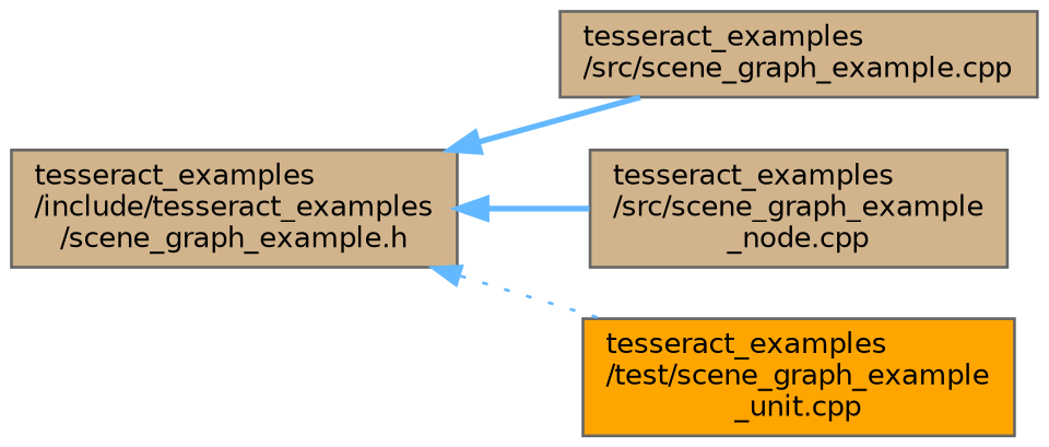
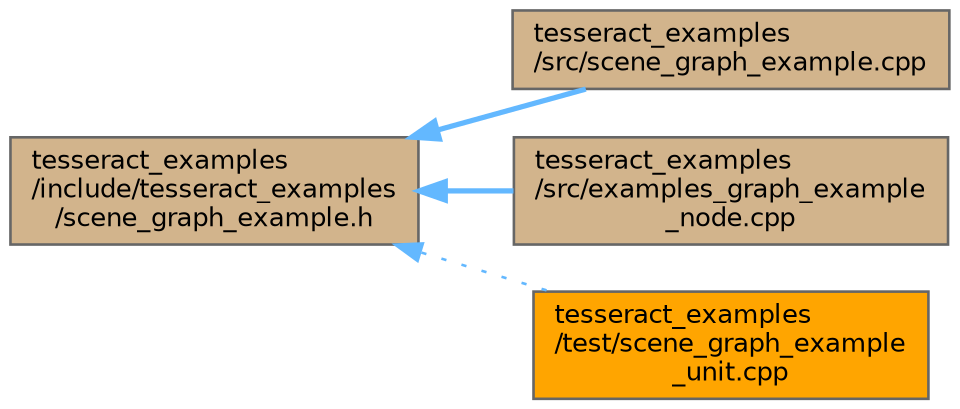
  digraph {
    rankdir=LR
    node [color=grey40 fillcolor=tan fontname=Helvetica fontsize=10 shape=box style=filled]
    edge [color=steelblue1 dir=back fontname=Helvetica fontsize=10 labelfontname=Helvetica labelfontsize=10 style=bold]
    n1 [color=gray40 fontcolor=black height=0.2 label="tesseract_examples\l/include/tesseract_examples\l/scene_graph_example.h" width=0.4]
    n2 [height=0.2 label="tesseract_examples\l/src/scene_graph_example.cpp" width=0.4]
-   n3 [height=0.2 label="tesseract_examples\l/src/scene_graph_example\l_node.cpp" width=0.4]
+   n3 [height=0.2 label="tesseract_examples\l/src/examples_graph_example\l_node.cpp" width=0.4]
    n4 [fillcolor=orange height=0.2 label="tesseract_examples\l/test/scene_graph_example\l_unit.cpp" width=0.4]
    n1 -> n2
    n1 -> n3
    n1 -> n4 [style=dotted]
  }
